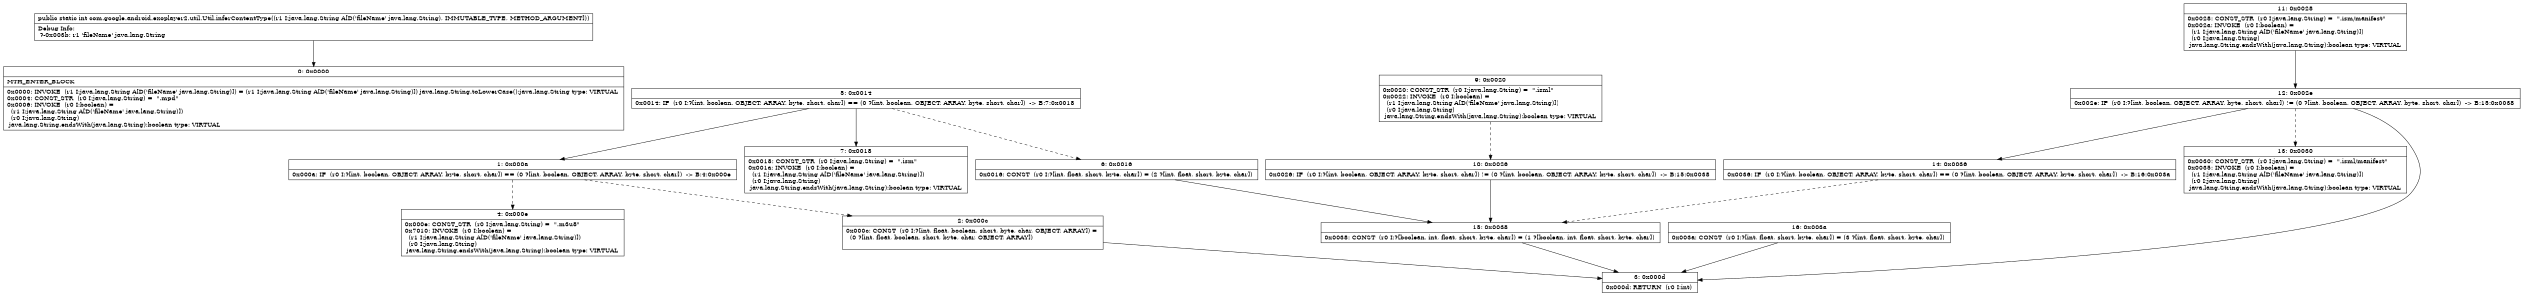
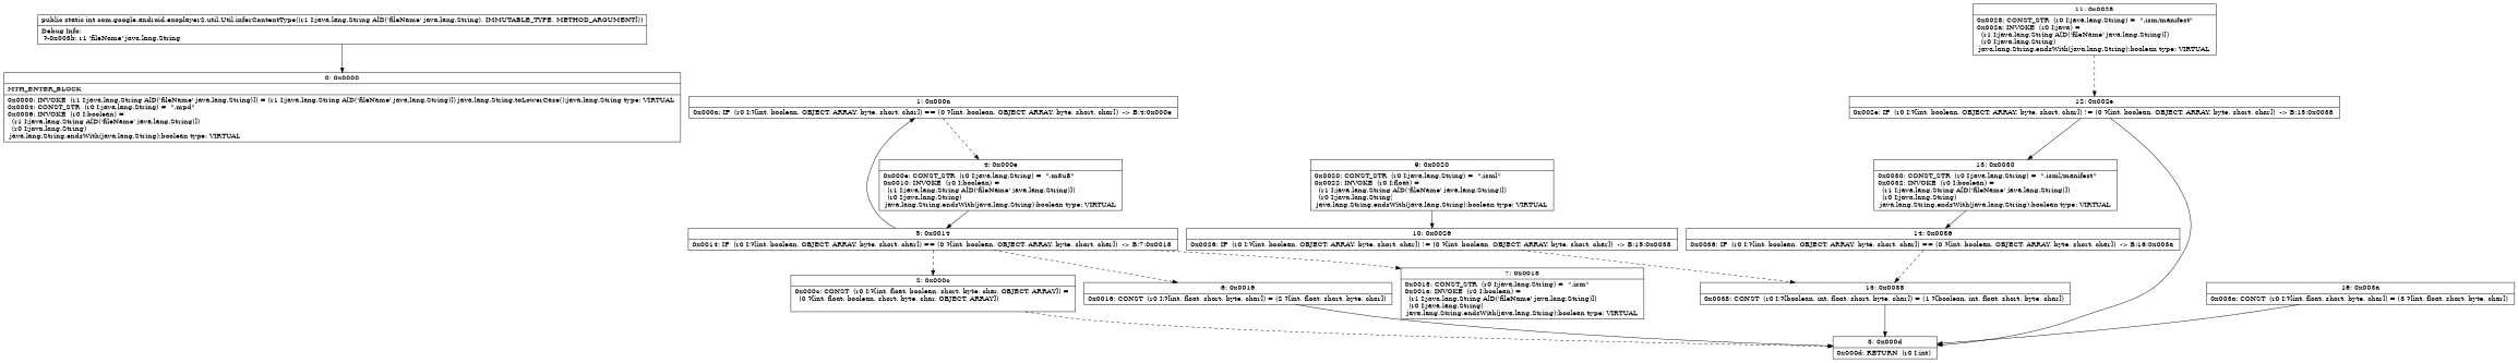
  digraph {
    node [shape=record]
    n1 [label="{0\:\ 0x0000|MTH_ENTER_BLOCK\l|0x0000: INVOKE  (r1 I:java.lang.String A[D('fileName' java.lang.String)]) = (r1 I:java.lang.String A[D('fileName' java.lang.String)]) java.lang.String.toLowerCase():java.lang.String type: VIRTUAL \l0x0004: CONST_STR  (r0 I:java.lang.String) =  \".mpd\" \l0x0006: INVOKE  (r0 I:boolean) = \l  (r1 I:java.lang.String A[D('fileName' java.lang.String)])\l  (r0 I:java.lang.String)\l java.lang.String.endsWith(java.lang.String):boolean type: VIRTUAL \l}"]
    n2 [label="{1\:\ 0x000a|0x000a: IF  (r0 I:?[int, boolean, OBJECT, ARRAY, byte, short, char]) == (0 ?[int, boolean, OBJECT, ARRAY, byte, short, char])  \-\> B:4:0x000e \l}"]
    n3 [label="{2\:\ 0x000c|0x000c: CONST  (r0 I:?[int, float, boolean, short, byte, char, OBJECT, ARRAY]) = \l  (0 ?[int, float, boolean, short, byte, char, OBJECT, ARRAY])\l \l}"]
-   n4 [label="{4\:\ 0x000e|0x000e: CONST_STR  (r0 I:java.lang.String) =  \".m3u8\" \l0x7010: INVOKE  (r0 I:boolean) = \l  (r1 I:java.lang.String A[D('fileName' java.lang.String)])\l  (r0 I:java.lang.String)\l java.lang.String.endsWith(java.lang.String):boolean type: VIRTUAL \l}"]
+   n4 [label="{4\:\ 0x000e|0x000e: CONST_STR  (r0 I:java.lang.String) =  \".m3u8\" \l0x0010: INVOKE  (r0 I:boolean) = \l  (r1 I:java.lang.String A[D('fileName' java.lang.String)])\l  (r0 I:java.lang.String)\l java.lang.String.endsWith(java.lang.String):boolean type: VIRTUAL \l}"]
    n5 [label="{3\:\ 0x000d|0x000d: RETURN  (r0 I:int) \l}"]
    n6 [label="{5\:\ 0x0014|0x0014: IF  (r0 I:?[int, boolean, OBJECT, ARRAY, byte, short, char]) == (0 ?[int, boolean, OBJECT, ARRAY, byte, short, char])  \-\> B:7:0x0018 \l}"]
    n7 [label="{6\:\ 0x0016|0x0016: CONST  (r0 I:?[int, float, short, byte, char]) = (2 ?[int, float, short, byte, char]) \l}"]
    n8 [label="{7\:\ 0x0018|0x0018: CONST_STR  (r0 I:java.lang.String) =  \".ism\" \l0x001a: INVOKE  (r0 I:boolean) = \l  (r1 I:java.lang.String A[D('fileName' java.lang.String)])\l  (r0 I:java.lang.String)\l java.lang.String.endsWith(java.lang.String):boolean type: VIRTUAL \l}"]
-   n9 [label="{9\:\ 0x0020|0x0020: CONST_STR  (r0 I:java.lang.String) =  \".isml\" \l0x0022: INVOKE  (r0 I:boolean) = \l  (r1 I:java.lang.String A[D('fileName' java.lang.String)])\l  (r0 I:java.lang.String)\l java.lang.String.endsWith(java.lang.String):boolean type: VIRTUAL \l}"]
+   n9 [label="{9\:\ 0x0020|0x0020: CONST_STR  (r0 I:java.lang.String) =  \".isml\" \l0x0022: INVOKE  (r0 I:float) = \l  (r1 I:java.lang.String A[D('fileName' java.lang.String)])\l  (r0 I:java.lang.String)\l java.lang.String.endsWith(java.lang.String):boolean type: VIRTUAL \l}"]
    n10 [label="{10\:\ 0x0026|0x0026: IF  (r0 I:?[int, boolean, OBJECT, ARRAY, byte, short, char]) != (0 ?[int, boolean, OBJECT, ARRAY, byte, short, char])  \-\> B:15:0x0038 \l}"]
    n11 [label="{15\:\ 0x0038|0x0038: CONST  (r0 I:?[boolean, int, float, short, byte, char]) = (1 ?[boolean, int, float, short, byte, char]) \l}"]
-   n12 [label="{11\:\ 0x0028|0x0028: CONST_STR  (r0 I:java.lang.String) =  \".ism\/manifest\" \l0x002a: INVOKE  (r0 I:boolean) = \l  (r1 I:java.lang.String A[D('fileName' java.lang.String)])\l  (r0 I:java.lang.String)\l java.lang.String.endsWith(java.lang.String):boolean type: VIRTUAL \l}"]
+   n12 [label="{11\:\ 0x0028|0x0028: CONST_STR  (r0 I:java.lang.String) =  \".ism\/manifest\" \l0x002a: INVOKE  (r0 I:java) = \l  (r1 I:java.lang.String A[D('fileName' java.lang.String)])\l  (r0 I:java.lang.String)\l java.lang.String.endsWith(java.lang.String):boolean type: VIRTUAL \l}"]
    n13 [label="{12\:\ 0x002e|0x002e: IF  (r0 I:?[int, boolean, OBJECT, ARRAY, byte, short, char]) != (0 ?[int, boolean, OBJECT, ARRAY, byte, short, char])  \-\> B:15:0x0038 \l}"]
-   n14 [label="{13\:\ 0x0030|0x0030: CONST_STR  (r0 I:java.lang.String) =  \".isml\/manifest\" \l0x0035: INVOKE  (r0 I:boolean) = \l  (r1 I:java.lang.String A[D('fileName' java.lang.String)])\l  (r0 I:java.lang.String)\l java.lang.String.endsWith(java.lang.String):boolean type: VIRTUAL \l}"]
+   n14 [label="{13\:\ 0x0030|0x0030: CONST_STR  (r0 I:java.lang.String) =  \".isml\/manifest\" \l0x0032: INVOKE  (r0 I:boolean) = \l  (r1 I:java.lang.String A[D('fileName' java.lang.String)])\l  (r0 I:java.lang.String)\l java.lang.String.endsWith(java.lang.String):boolean type: VIRTUAL \l}"]
    n15 [label="{14\:\ 0x0036|0x0036: IF  (r0 I:?[int, boolean, OBJECT, ARRAY, byte, short, char]) == (0 ?[int, boolean, OBJECT, ARRAY, byte, short, char])  \-\> B:16:0x003a \l}"]
    n16 [label="{16\:\ 0x003a|0x003a: CONST  (r0 I:?[int, float, short, byte, char]) = (3 ?[int, float, short, byte, char]) \l}"]
    n17 [label="{public static int com.google.android.exoplayer2.util.Util.inferContentType((r1 I:java.lang.String A[D('fileName' java.lang.String), IMMUTABLE_TYPE, METHOD_ARGUMENT]))  | Debug Info:\l  ?\-0x003b: r1 'fileName' java.lang.String\l}"]
-   n2 -> n3 [style=dashed]
+   n6 -> n3 [style=dashed]
    n2 -> n4 [style=dashed]
-   n3 -> n5
+   n3 -> n5 [style=dashed]
+   n4 -> n6
    n6 -> n2
    n6 -> n7 [style=dashed]
-   n6 -> n8
-   n7 -> n11
-   n9 -> n10 [style=dashed]
-   n10 -> n11
+   n6 -> n8 [style=dashed]
+   n7 -> n5
+   n9 -> n10
+   n10 -> n11 [style=dashed]
    n11 -> n5
-   n12 -> n13
+   n12 -> n13 [style=dashed]
    n13 -> n5
-   n13 -> n14 [style=dashed]
-   n13 -> n15
+   n13 -> n14 [style=solid]
+   n14 -> n15
    n15 -> n11 [style=dashed]
    n16 -> n5
    n17 -> n1
  }
